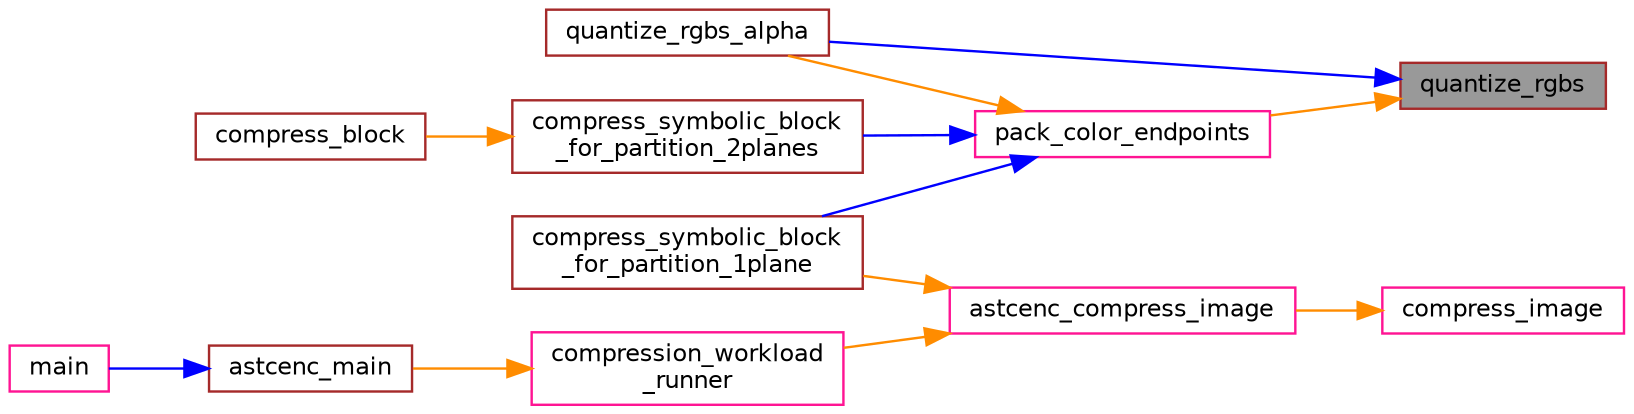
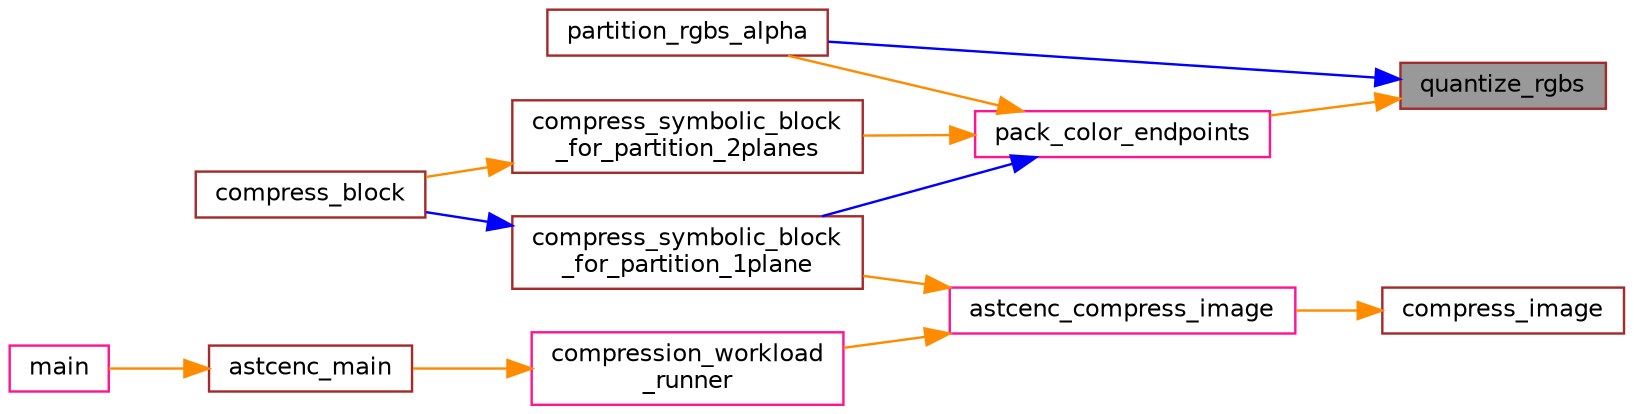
  digraph {
    rankdir=RL
    node [color=brown fillcolor=white fontname=Helvetica fontsize=10 shape=box style=filled]
    edge [color=darkorange dir=back fontname=Helvetica fontsize=10 labelfontname=Helvetica labelfontsize=10 style=solid]
    n1 [fillcolor=grey60 fontcolor=black height=0.2 label=quantize_rgbs width=0.4]
    n2 [color=deeppink height=0.2 label=pack_color_endpoints width=0.4]
-   n3 [height=0.2 label=quantize_rgbs_alpha width=0.4]
+   n3 [height=0.2 label=partition_rgbs_alpha width=0.4]
    n4 [height=0.2 label="compress_symbolic_block\l_for_partition_1plane" width=0.4]
    n5 [height=0.2 label="compress_symbolic_block\l_for_partition_2planes" width=0.4]
    n6 [height=0.2 label=compress_block width=0.4]
-   n7 [color=deeppink height=0.2 label=compress_image width=0.4]
+   n7 [height=0.2 label=compress_image width=0.4]
    n8 [color=deeppink height=0.2 label=astcenc_compress_image width=0.4]
    n9 [color=deeppink height=0.2 label="compression_workload\l_runner" width=0.4]
    n10 [height=0.2 label=astcenc_main width=0.4]
    n11 [color=deeppink height=0.2 label=main width=0.4]
    n1 -> n2
    n1 -> n3 [color=blue]
    n2 -> n3
    n2 -> n4 [color=blue]
-   n2 -> n5 [color=blue]
+   n2 -> n5
+   n4 -> n6 [color=blue]
    n5 -> n6
    n7 -> n8
    n8 -> n4
    n8 -> n9
    n9 -> n10
-   n10 -> n11 [color=blue]
+   n10 -> n11
  }
